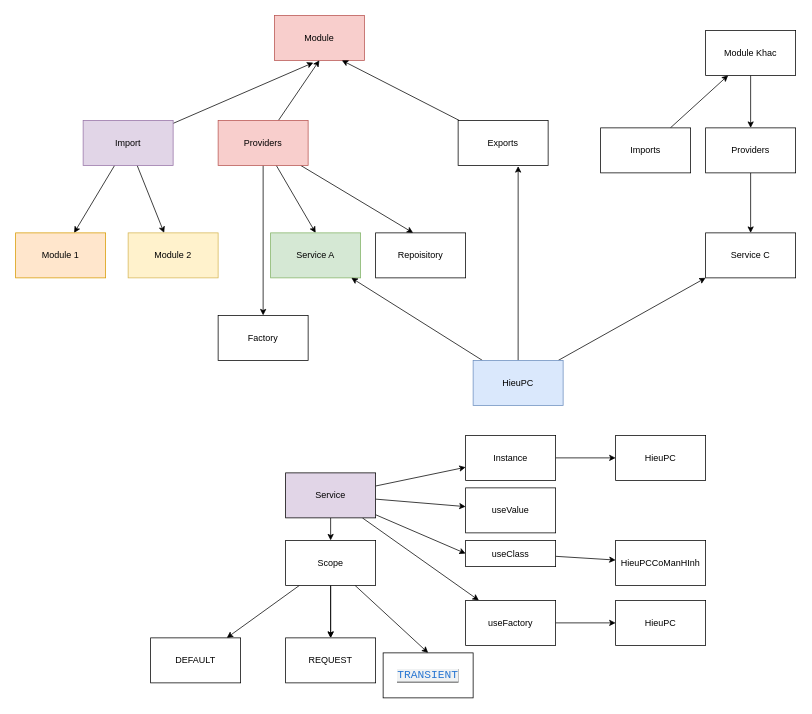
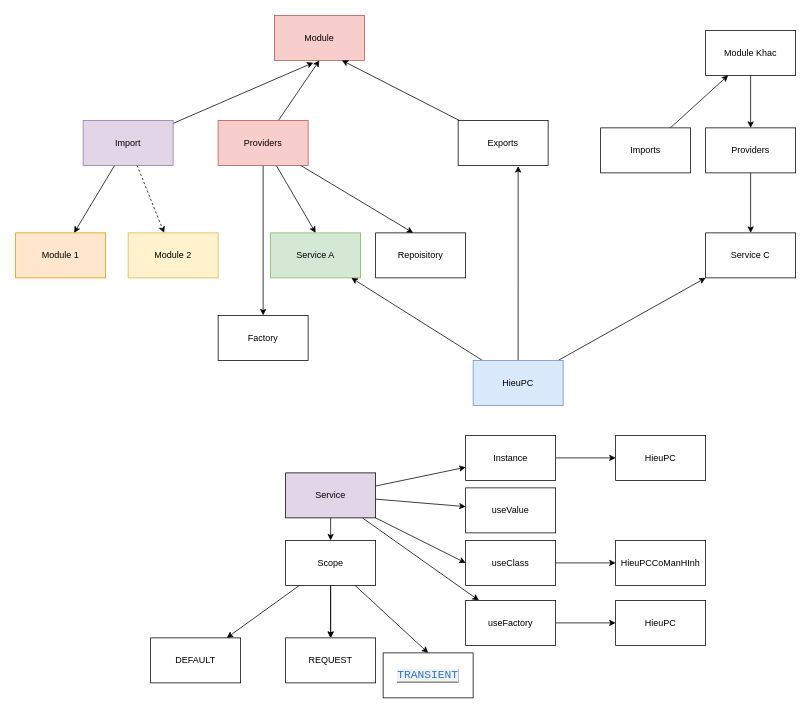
  <mxCell id="0" />
  <mxCell id="1" parent="0" />
  <mxCell id="2" value="Module" style="rounded=0;whiteSpace=wrap;html=1;fillColor=#f8cecc;strokeColor=#b85450;" vertex="1" parent="1"><mxGeometry x="365" y="20" width="120" height="60" as="geometry" /></mxCell>
  <mxCell id="3" style="edgeStyle=none;html=1;entryX=0.433;entryY=1.05;entryDx=0;entryDy=0;entryPerimeter=0;" edge="1" parent="1" source="6" target="2"><mxGeometry relative="1" as="geometry" /></mxCell>
  <mxCell id="4" value="" style="edgeStyle=none;html=1;" edge="1" parent="1" source="6" target="14"><mxGeometry relative="1" as="geometry" /></mxCell>
- <mxCell id="5" style="edgeStyle=none;html=1;" edge="1" parent="1" source="6" target="15"><mxGeometry relative="1" as="geometry" /></mxCell>
+ <mxCell id="5" style="edgeStyle=none;html=1;dashed=1;" edge="1" parent="1" source="6" target="15"><mxGeometry relative="1" as="geometry" /></mxCell>
  <mxCell id="6" value="Import" style="rounded=0;whiteSpace=wrap;html=1;fillColor=#e1d5e7;strokeColor=#9673a6;" vertex="1" parent="1"><mxGeometry x="110" y="160" width="120" height="60" as="geometry" /></mxCell>
  <mxCell id="7" style="edgeStyle=none;html=1;entryX=0.5;entryY=1;entryDx=0;entryDy=0;" edge="1" parent="1" source="11" target="2"><mxGeometry relative="1" as="geometry" /></mxCell>
  <mxCell id="8" style="edgeStyle=none;html=1;entryX=0.5;entryY=0;entryDx=0;entryDy=0;" edge="1" parent="1" source="11" target="16"><mxGeometry relative="1" as="geometry" /></mxCell>
  <mxCell id="9" style="edgeStyle=none;html=1;entryX=0.417;entryY=0;entryDx=0;entryDy=0;entryPerimeter=0;" edge="1" parent="1" source="11" target="17"><mxGeometry relative="1" as="geometry" /></mxCell>
  <mxCell id="10" style="edgeStyle=none;html=1;entryX=0.5;entryY=0;entryDx=0;entryDy=0;" edge="1" parent="1" source="11" target="18"><mxGeometry relative="1" as="geometry" /></mxCell>
  <mxCell id="11" value="Providers" style="rounded=0;whiteSpace=wrap;html=1;fillColor=#f8cecc;strokeColor=#b85450;" vertex="1" parent="1"><mxGeometry x="290" y="160" width="120" height="60" as="geometry" /></mxCell>
  <mxCell id="12" style="edgeStyle=none;html=1;entryX=0.75;entryY=1;entryDx=0;entryDy=0;" edge="1" parent="1" source="13" target="2"><mxGeometry relative="1" as="geometry" /></mxCell>
  <mxCell id="13" value="Exports" style="rounded=0;whiteSpace=wrap;html=1;" vertex="1" parent="1"><mxGeometry x="610" y="160" width="120" height="60" as="geometry" /></mxCell>
  <mxCell id="14" value="Module 1" style="rounded=0;whiteSpace=wrap;html=1;fillColor=#ffe6cc;strokeColor=#d79b00;" vertex="1" parent="1"><mxGeometry x="20" y="310" width="120" height="60" as="geometry" /></mxCell>
  <mxCell id="15" value="Module 2" style="rounded=0;whiteSpace=wrap;html=1;fillColor=#fff2cc;strokeColor=#d6b656;" vertex="1" parent="1"><mxGeometry x="170" y="310" width="120" height="60" as="geometry" /></mxCell>
  <mxCell id="16" value="Service A" style="rounded=0;whiteSpace=wrap;html=1;fillColor=#d5e8d4;strokeColor=#82b366;" vertex="1" parent="1"><mxGeometry x="360" y="310" width="120" height="60" as="geometry" /></mxCell>
  <mxCell id="17" value="Repoisitory" style="rounded=0;whiteSpace=wrap;html=1;" vertex="1" parent="1"><mxGeometry x="500" y="310" width="120" height="60" as="geometry" /></mxCell>
  <mxCell id="18" value="Factory" style="rounded=0;whiteSpace=wrap;html=1;" vertex="1" parent="1"><mxGeometry x="290" y="420" width="120" height="60" as="geometry" /></mxCell>
  <mxCell id="19" style="edgeStyle=none;html=1;" edge="1" parent="1" source="22" target="16"><mxGeometry relative="1" as="geometry" /></mxCell>
  <mxCell id="20" style="edgeStyle=none;html=1;entryX=0;entryY=1;entryDx=0;entryDy=0;" edge="1" parent="1" source="22" target="27"><mxGeometry relative="1" as="geometry" /></mxCell>
  <mxCell id="21" style="edgeStyle=none;html=1;entryX=0.667;entryY=1.017;entryDx=0;entryDy=0;entryPerimeter=0;" edge="1" parent="1" source="22" target="13"><mxGeometry relative="1" as="geometry" /></mxCell>
  <mxCell id="22" value="HieuPC" style="rounded=0;whiteSpace=wrap;html=1;fillColor=#dae8fc;strokeColor=#6c8ebf;" vertex="1" parent="1"><mxGeometry x="630" y="480" width="120" height="60" as="geometry" /></mxCell>
  <mxCell id="23" style="edgeStyle=none;html=1;entryX=0.5;entryY=0;entryDx=0;entryDy=0;" edge="1" parent="1" source="24" target="26"><mxGeometry relative="1" as="geometry" /></mxCell>
  <mxCell id="24" value="Module Khac" style="rounded=0;whiteSpace=wrap;html=1;" vertex="1" parent="1"><mxGeometry x="940" y="40" width="120" height="60" as="geometry" /></mxCell>
  <mxCell id="25" value="" style="edgeStyle=none;html=1;" edge="1" parent="1" source="26" target="27"><mxGeometry relative="1" as="geometry" /></mxCell>
  <mxCell id="26" value="Providers" style="rounded=0;whiteSpace=wrap;html=1;" vertex="1" parent="1"><mxGeometry x="940" y="170" width="120" height="60" as="geometry" /></mxCell>
  <mxCell id="27" value="Service C" style="rounded=0;whiteSpace=wrap;html=1;" vertex="1" parent="1"><mxGeometry x="940" y="310" width="120" height="60" as="geometry" /></mxCell>
  <mxCell id="28" style="edgeStyle=none;html=1;entryX=0.25;entryY=1;entryDx=0;entryDy=0;" edge="1" parent="1" source="29" target="24"><mxGeometry relative="1" as="geometry" /></mxCell>
  <mxCell id="29" value="Imports" style="rounded=0;whiteSpace=wrap;html=1;" vertex="1" parent="1"><mxGeometry x="800" y="170" width="120" height="60" as="geometry" /></mxCell>
  <mxCell id="30" value="" style="edgeStyle=none;html=1;" edge="1" parent="1" source="35" target="40"><mxGeometry relative="1" as="geometry" /></mxCell>
  <mxCell id="31" value="" style="edgeStyle=none;html=1;" edge="1" parent="1" source="35" target="45"><mxGeometry relative="1" as="geometry" /></mxCell>
  <mxCell id="32" value="" style="edgeStyle=none;html=1;" edge="1" parent="1" source="35" target="46"><mxGeometry relative="1" as="geometry" /></mxCell>
  <mxCell id="33" style="edgeStyle=none;html=1;entryX=0;entryY=0.5;entryDx=0;entryDy=0;" edge="1" parent="1" source="35" target="48"><mxGeometry relative="1" as="geometry" /></mxCell>
  <mxCell id="34" value="" style="edgeStyle=none;html=1;" edge="1" parent="1" source="35" target="52"><mxGeometry relative="1" as="geometry" /></mxCell>
  <mxCell id="35" value="Service" style="rounded=0;whiteSpace=wrap;html=1;fillColor=#e1d5e7;" vertex="1" parent="1"><mxGeometry x="380" y="630" width="120" height="60" as="geometry" /></mxCell>
  <mxCell id="36" value="" style="edgeStyle=none;html=1;" edge="1" parent="1" source="40" target="41"><mxGeometry relative="1" as="geometry" /></mxCell>
  <mxCell id="37" value="" style="edgeStyle=none;html=1;" edge="1" parent="1" source="40" target="42"><mxGeometry relative="1" as="geometry" /></mxCell>
  <mxCell id="38" value="" style="edgeStyle=none;html=1;" edge="1" parent="1" source="40" target="42"><mxGeometry relative="1" as="geometry" /></mxCell>
  <mxCell id="39" style="edgeStyle=none;html=1;entryX=0.5;entryY=0;entryDx=0;entryDy=0;" edge="1" parent="1" source="40" target="43"><mxGeometry relative="1" as="geometry" /></mxCell>
  <mxCell id="40" value="Scope" style="rounded=0;whiteSpace=wrap;html=1;" vertex="1" parent="1"><mxGeometry x="380" y="720" width="120" height="60" as="geometry" /></mxCell>
  <mxCell id="41" value="DEFAULT" style="rounded=0;whiteSpace=wrap;html=1;" vertex="1" parent="1"><mxGeometry x="200" y="850" width="120" height="60" as="geometry" /></mxCell>
  <mxCell id="42" value="REQUEST" style="rounded=0;whiteSpace=wrap;html=1;" vertex="1" parent="1"><mxGeometry x="380" y="850" width="120" height="60" as="geometry" /></mxCell>
  <mxCell id="43" value="&lt;div style=&quot;color: rgb(204, 204, 204); background-color: rgb(31, 31, 31); font-family: Menlo, Monaco, &amp;quot;Courier New&amp;quot;, monospace; font-weight: normal; font-size: 12px; line-height: 18px;&quot;&gt;&lt;span style=&quot;color: rgb(40, 118, 210); font-family: Inconsolata, Consolas, &amp;quot;Courier New&amp;quot;, monospace; font-size: 15px; text-align: start; background-color: rgb(240, 242, 243);&quot;&gt;TRANSIENT&lt;/span&gt;&lt;br&gt;&lt;/div&gt;" style="rounded=0;whiteSpace=wrap;html=1;" vertex="1" parent="1"><mxGeometry x="510" y="870" width="120" height="60" as="geometry" /></mxCell>
  <mxCell id="44" value="" style="edgeStyle=none;html=1;" edge="1" parent="1" source="45" target="49"><mxGeometry relative="1" as="geometry" /></mxCell>
  <mxCell id="45" value="Instance" style="rounded=0;whiteSpace=wrap;html=1;" vertex="1" parent="1"><mxGeometry x="620" y="580" width="120" height="60" as="geometry" /></mxCell>
  <mxCell id="46" value="useValue" style="rounded=0;whiteSpace=wrap;html=1;" vertex="1" parent="1"><mxGeometry x="620" y="650" width="120" height="60" as="geometry" /></mxCell>
  <mxCell id="47" value="" style="edgeStyle=none;html=1;" edge="1" parent="1" source="48" target="50"><mxGeometry relative="1" as="geometry" /></mxCell>
- <mxCell id="48" value="useClass" style="rounded=0;whiteSpace=wrap;html=1;" vertex="1" parent="1"><mxGeometry x="620" y="720" width="120" height="35" as="geometry" /></mxCell>
+ <mxCell id="48" value="useClass" style="rounded=0;whiteSpace=wrap;html=1;" vertex="1" parent="1"><mxGeometry x="620" y="720" width="120" height="60" as="geometry" /></mxCell>
  <mxCell id="49" value="HieuPC" style="rounded=0;whiteSpace=wrap;html=1;" vertex="1" parent="1"><mxGeometry x="820" y="580" width="120" height="60" as="geometry" /></mxCell>
  <mxCell id="50" value="HieuPCCoManHInh" style="rounded=0;whiteSpace=wrap;html=1;" vertex="1" parent="1"><mxGeometry x="820" y="720" width="120" height="60" as="geometry" /></mxCell>
  <mxCell id="51" style="edgeStyle=none;html=1;entryX=0;entryY=0.5;entryDx=0;entryDy=0;" edge="1" parent="1" source="52" target="53"><mxGeometry relative="1" as="geometry"><mxPoint x="810" y="830" as="targetPoint" /></mxGeometry></mxCell>
  <mxCell id="52" value="useFactory" style="rounded=0;whiteSpace=wrap;html=1;" vertex="1" parent="1"><mxGeometry x="620" y="800" width="120" height="60" as="geometry" /></mxCell>
  <mxCell id="53" value="HieuPC" style="rounded=0;whiteSpace=wrap;html=1;" vertex="1" parent="1"><mxGeometry x="820" y="800" width="120" height="60" as="geometry" /></mxCell>
